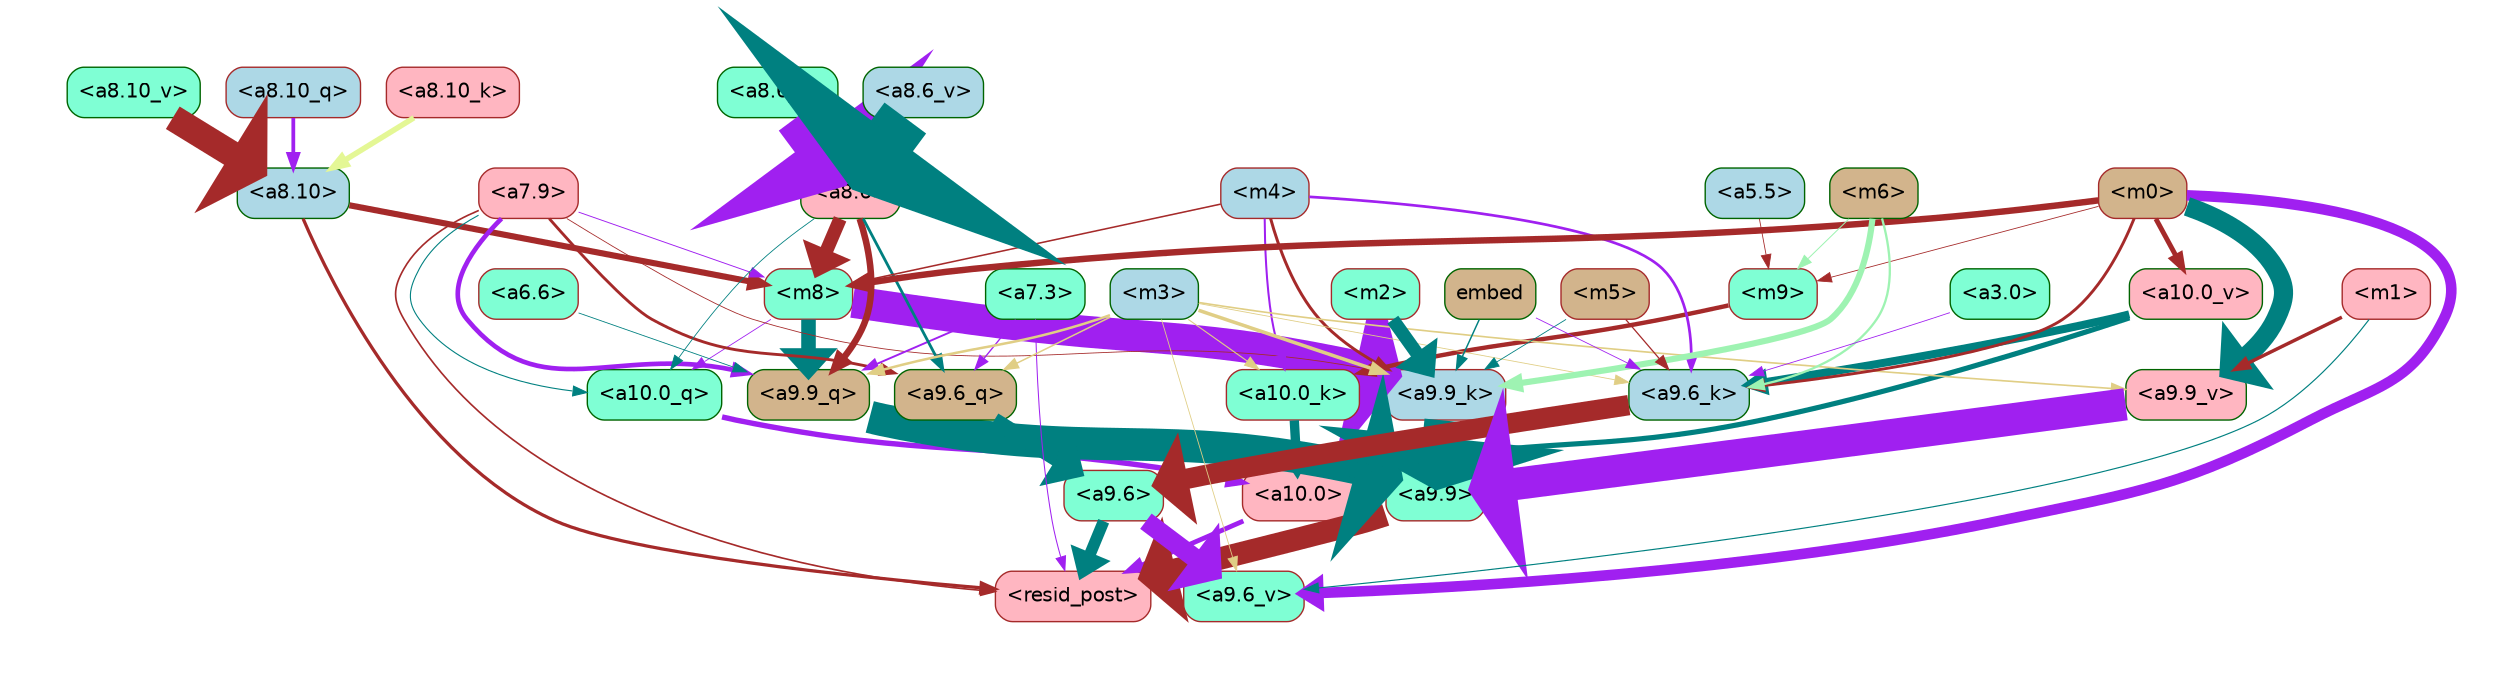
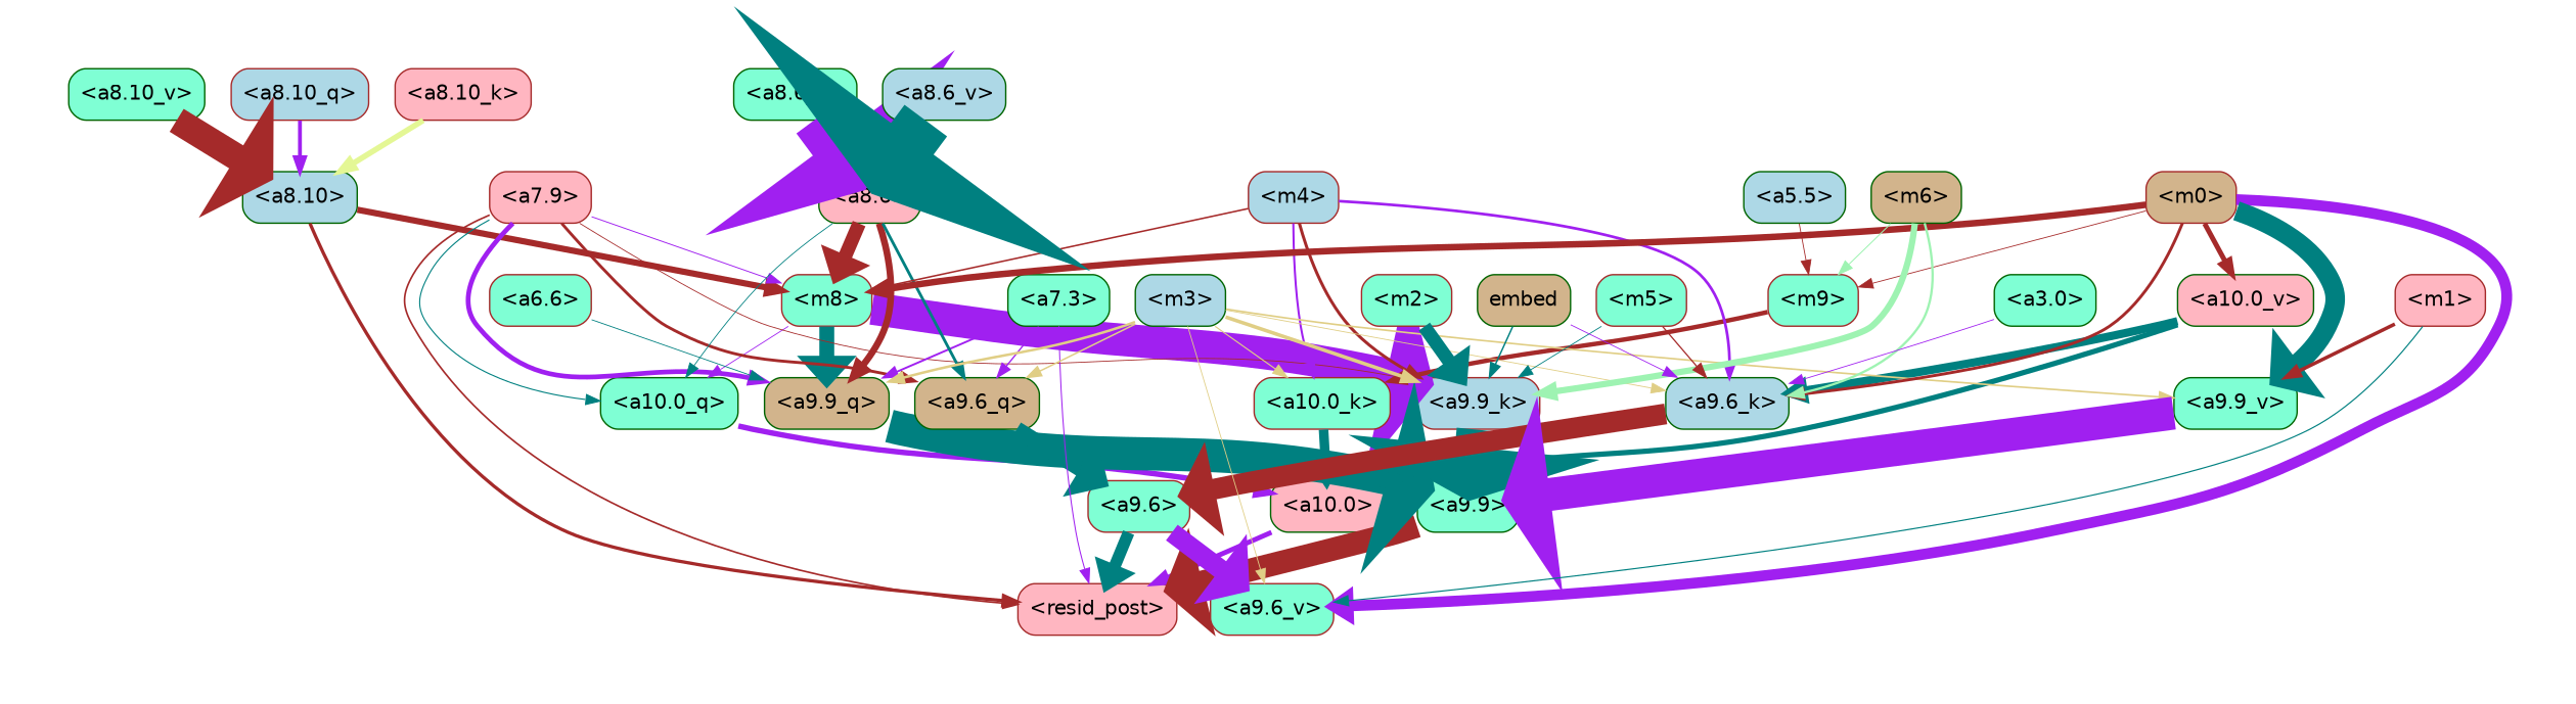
  strict digraph {
    splines=true
    node [color=brown fillcolor=aquamarine fontname=Helvetica shape=box style="filled, rounded"]
    edge [color=brown penwidth=0.6]
-   "<a10.0>" [fillcolor=lightpink]
+   "<a10.0>" [color=darkgreen fillcolor=lightpink]
    "<resid_post>" [fillcolor=lightpink]
-   "<a9.9>"
+   "<a9.9>" [color=darkgreen]
    "<a9.6>"
    "<a9.6_v>"
    "<a8.10>" [color=darkgreen fillcolor=lightblue]
    "<m8>"
    "<a10.0_q>" [color=darkgreen]
    "<a9.9_q>" [color=darkgreen fillcolor=tan]
    "<a9.9_k>" [fillcolor=lightblue]
    "<a7.9>" [fillcolor=lightpink]
    "<a9.6_q>" [color=darkgreen fillcolor=tan]
    "<a7.3>" [color=darkgreen]
    "<a10.0_k>"
    "<a10.0_v>" [color=darkgreen fillcolor=lightpink]
    "<a9.6_k>" [color=darkgreen fillcolor=lightblue]
    "<a8.6>" [color=darkgreen fillcolor=lightpink]
    "<m9>"
    "<m4>" [fillcolor=lightblue]
    "<m3>" [color=darkgreen fillcolor=lightblue]
-   "<a9.9_v>" [color=darkgreen fillcolor=lightpink]
+   "<a9.9_v>" [color=darkgreen]
    "<m0>" [fillcolor=tan]
    "<m6>" [color=darkgreen fillcolor=tan]
    "<a5.5>" [color=darkgreen fillcolor=lightblue]
    "<a6.6>"
-   "<m5>" [fillcolor=tan]
+   "<m5>"
    "<m2>"
    embed [color=darkgreen fillcolor=tan]
    "<a3.0>" [color=darkgreen]
    "<m1>" [fillcolor=lightpink]
    "<a8.10_q>" [fillcolor=lightblue]
    "<a8.10_k>" [fillcolor=lightpink]
    "<a8.6_k>" [color=darkgreen]
    "<a8.10_v>" [color=darkgreen]
    "<a8.6_v>" [color=darkgreen fillcolor=lightblue]
    "<a10.0>" -> "<resid_post>" [color=purple penwidth=3.4253244400024414]
    "<a9.9>" -> "<resid_post>" [penwidth=16.05378818511963]
    "<a9.6>" -> "<resid_post>" [color=teal penwidth=8.33797836303711]
    "<a9.6>" -> "<a9.6_v>" [color=purple penwidth=13.634431838989258]
    "<a8.10>" -> "<resid_post>" [penwidth=2.3390636444091797]
    "<a8.10>" -> "<m8>" [penwidth=4.388927459716797]
    "<m8>" -> "<a10.0_q>" [color=purple]
    "<m8>" -> "<a9.9_q>" [color=teal penwidth=10.407995223999023]
    "<m8>" -> "<a9.9_k>" [color=purple penwidth=22.67278480529785]
    "<a10.0_q>" -> "<a10.0>" [color=purple penwidth=3.861766815185547]
    "<a9.9_q>" -> "<a9.9>" [color=teal penwidth=23.20368194580078]
    "<a9.9_k>" -> "<a9.9>" [color=teal penwidth=26.641464233398438]
    "<a7.9>" -> "<resid_post>" [penwidth=1.1926651000976562]
    "<a7.9>" -> "<m8>" [color=purple penwidth=0.6738662719726562]
    "<a7.9>" -> "<a10.0_q>" [color=teal penwidth=0.7811813354492188]
    "<a7.9>" -> "<a9.9_q>" [color=purple penwidth=3.33896541595459]
    "<a7.9>" -> "<a9.9_k>"
    "<a7.9>" -> "<a9.6_q>" [penwidth=2.0531044006347656]
    "<a9.6_q>" -> "<a9.6>" [color=teal penwidth=11.181507110595703]
    "<a7.3>" -> "<resid_post>" [color=purple penwidth=0.7339706420898438]
    "<a7.3>" -> "<a9.9_q>" [color=purple penwidth=1.3609809875488281]
    "<a7.3>" -> "<a9.6_q>" [color=purple penwidth=0.9587650299072266]
    "<a10.0_k>" -> "<a10.0>" [color=teal penwidth=6.691814422607422]
    "<a10.0_v>" -> "<a10.0>" [color=teal penwidth=3.703948974609375]
    "<a10.0_v>" -> "<a9.6_k>" [color=teal penwidth=5.765581130981445]
    "<a9.6_k>" -> "<a9.6>" [penwidth=14.532459259033203]
    "<a8.6>" -> "<m8>" [penwidth=9.616483688354492]
    "<a8.6>" -> "<a10.0_q>" [color=teal]
    "<a8.6>" -> "<a9.9_q>" [penwidth=4.681654930114746]
    "<a8.6>" -> "<a9.6_q>" [color=teal penwidth=2.0046749114990234]
    "<m9>" -> "<a10.0_k>" [penwidth=3.1536026000976562]
    "<m4>" -> "<m8>" [penwidth=1.1121444702148438]
    "<m4>" -> "<a9.9_k>" [penwidth=2.1296005249023438]
    "<m4>" -> "<a10.0_k>" [color=purple penwidth=1.4532089233398438]
    "<m4>" -> "<a9.6_k>" [color=purple penwidth=1.93524169921875]
    "<m3>" -> "<a9.6_v>" [color="#e0ce85"]
    "<m3>" -> "<a9.9_q>" [color="#e0ce85" penwidth=1.8098411560058594]
    "<m3>" -> "<a9.9_k>" [color="#e0ce85" penwidth=2.538074493408203]
    "<m3>" -> "<a9.6_q>" [color="#e0ce85" penwidth=1.0731983184814453]
    "<m3>" -> "<a10.0_k>" [color="#e0ce85" penwidth=0.8012542724609375]
    "<m3>" -> "<a9.6_k>" [color="#e0ce85"]
    "<m3>" -> "<a9.9_v>" [color="#e0ce85" penwidth=1.1908531188964844]
    "<a9.9_v>" -> "<a9.9>" [color=purple penwidth=23.02225112915039]
    "<m0>" -> "<a9.6_v>" [color=purple penwidth=7.575786590576172]
    "<m0>" -> "<m8>" [penwidth=4.624839782714844]
    "<m0>" -> "<a10.0_v>" [penwidth=3.520832061767578]
    "<m0>" -> "<a9.6_k>" [penwidth=2.0742149353027344]
    "<m0>" -> "<m9>"
    "<m0>" -> "<a9.9_v>" [color=teal penwidth=13.6649169921875]
    "<m6>" -> "<a9.9_k>" [color="#9ef3b2" penwidth=4.405937194824219]
    "<m6>" -> "<a9.6_k>" [color="#9ef3b2" penwidth=1.6540985107421875]
    "<m6>" -> "<m9>" [color="#9ef3b2" penwidth=0.7276992797851562]
    "<a5.5>" -> "<m9>"
    "<a6.6>" -> "<a9.9_q>" [color=teal]
    "<m5>" -> "<a9.9_k>" [color=teal]
    "<m5>" -> "<a9.6_k>" [penwidth=0.9087238311767578]
    "<m2>" -> "<a9.9_k>" [color=teal penwidth=9.546476364135742]
    embed -> "<a9.9_k>" [color=teal penwidth=1.044057846069336]
    embed -> "<a9.6_k>" [color=purple]
    "<a3.0>" -> "<a9.6_k>" [color=purple]
    "<m1>" -> "<a9.6_v>" [color=teal penwidth=0.8296928405761719]
    "<m1>" -> "<a9.9_v>" [penwidth=2.484710693359375]
    "<a8.10_q>" -> "<a8.10>" [color=purple penwidth=2.6974411010742188]
    "<a8.10_k>" -> "<a8.10>" [color="#e4f795" penwidth=3.9815139770507812]
    "<a8.6_k>" -> "<a8.6>" [color=purple penwidth=30.12779998779297]
    "<a8.10_v>" -> "<a8.10>" [penwidth=18.80433464050293]
    "<a8.6_v>" -> "<a8.6>" [color=teal penwidth=37.04597568511963]
  }
